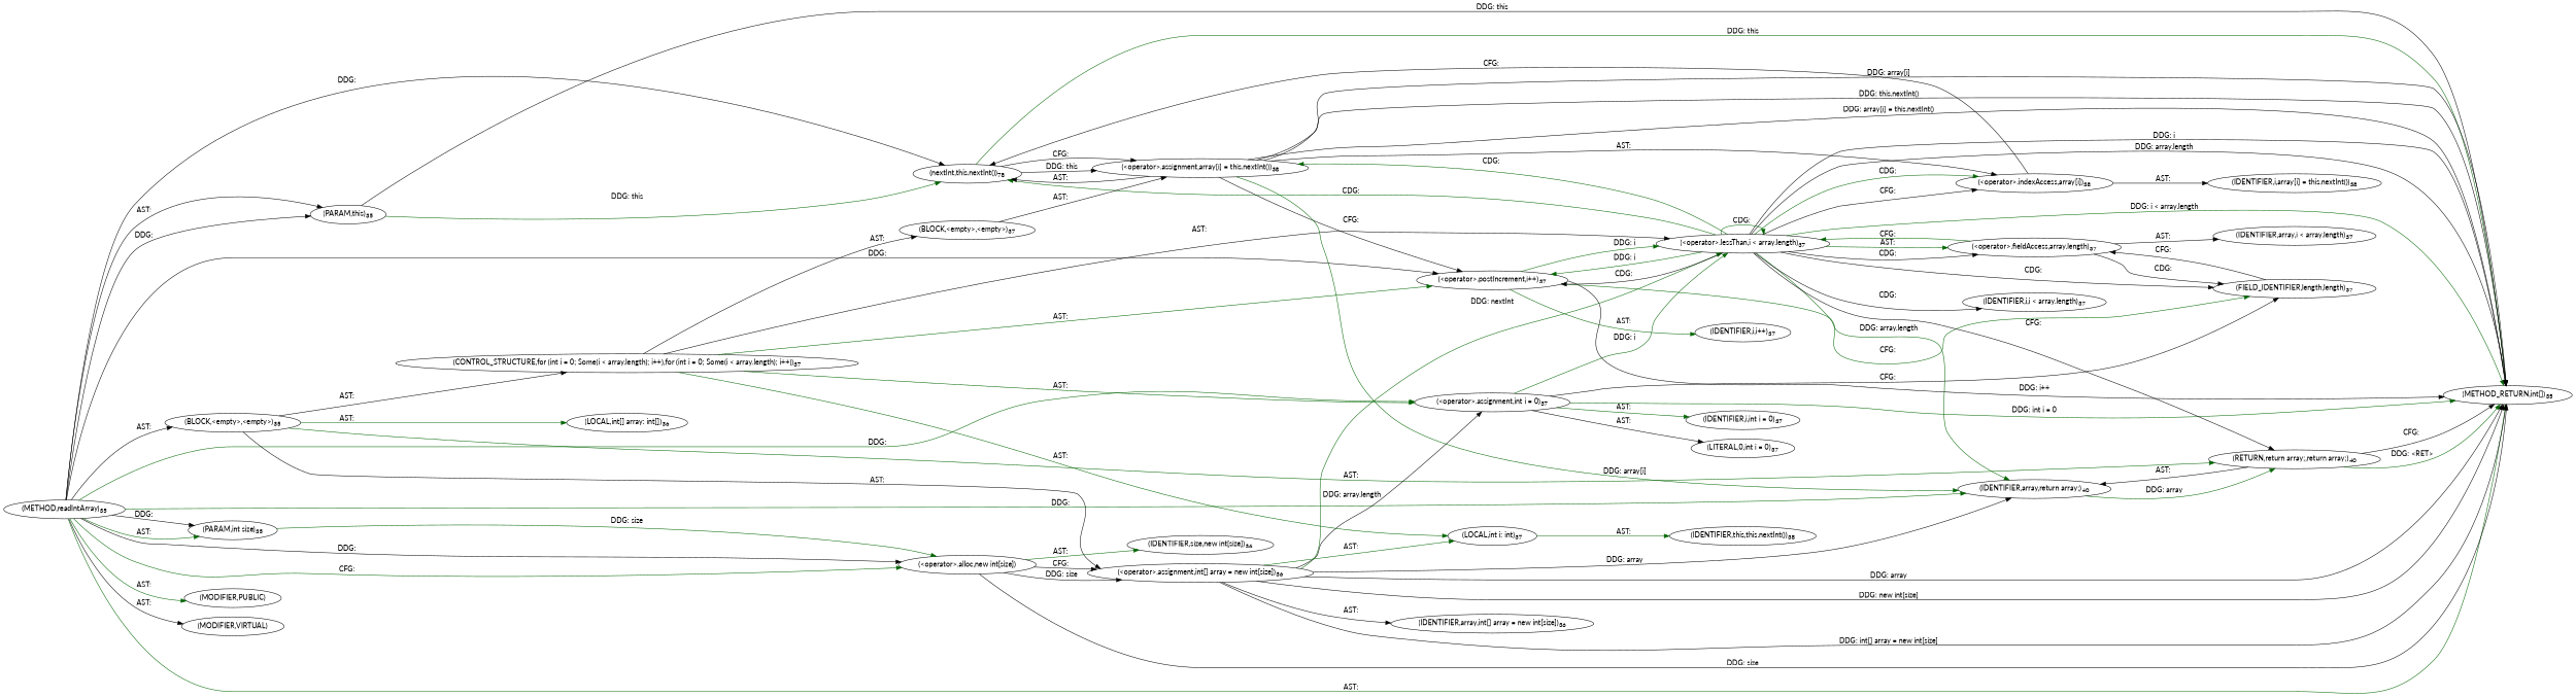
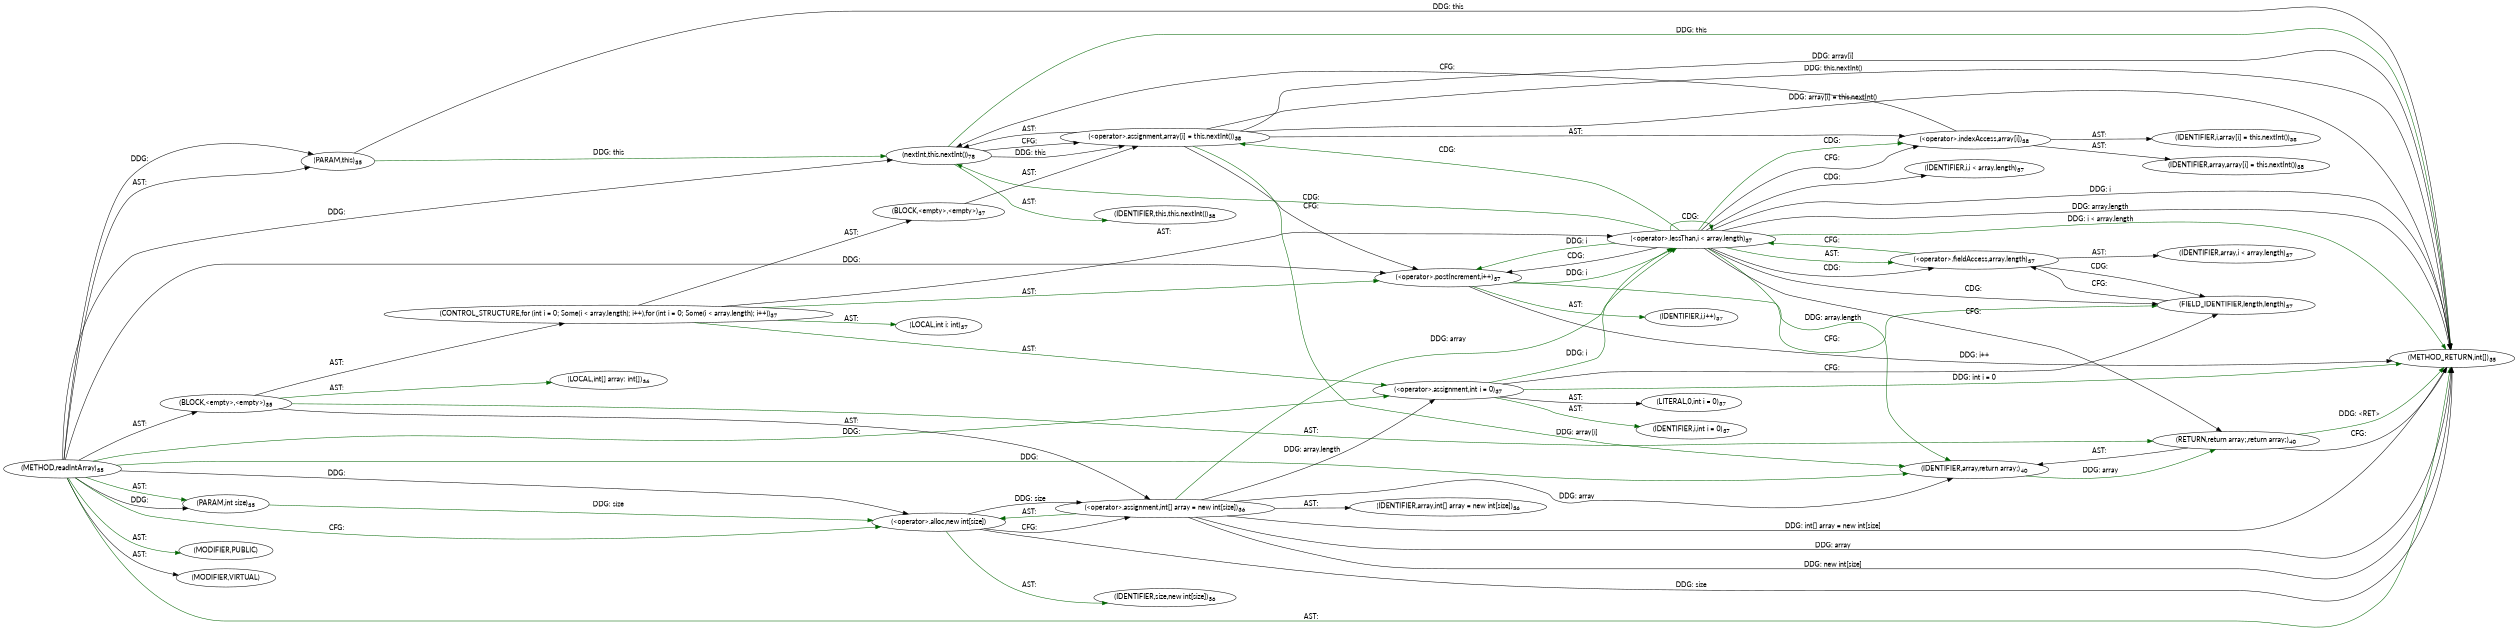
  digraph {
    fontname=Lato
    rankdir=LR
    node [fontname=Lato]
    edge [color=black fontname=Lato]
    n1 [label=<(METHOD,readIntArray)<SUB>35</SUB>>]
    n2 [label=<(PARAM,this)<SUB>35</SUB>>]
    n3 [label=<(PARAM,int size)<SUB>35</SUB>>]
    n4 [label=<(BLOCK,&lt;empty&gt;,&lt;empty&gt;)<SUB>35</SUB>>]
    n5 [label=<(&lt;operator&gt;.alloc,new int[size])>]
    n6 [label=<(&lt;operator&gt;.assignment,int i = 0)<SUB>37</SUB>>]
    n7 [label=<(&lt;operator&gt;.postIncrement,i++)<SUB>37</SUB>>]
    n8 [label=<(nextInt,this.nextInt())<SUB>78</SUB>>]
    n9 [label=<(IDENTIFIER,array,return array;)<SUB>40</SUB>>]
    n10 [label=<(MODIFIER,PUBLIC)>]
    n11 [label=<(MODIFIER,VIRTUAL)>]
    n12 [label=<(METHOD_RETURN,int[])<SUB>35</SUB>>]
    n13 [label=<(LOCAL,int[] array: int[])<SUB>36</SUB>>]
    n14 [label=<(&lt;operator&gt;.assignment,int[] array = new int[size])<SUB>36</SUB>>]
    n15 [label=<(CONTROL_STRUCTURE,for (int i = 0; Some(i &lt; array.length); i++),for (int i = 0; Some(i &lt; array.length); i++))<SUB>37</SUB>>]
    n16 [label=<(RETURN,return array;,return array;)<SUB>40</SUB>>]
    n17 [label=<(IDENTIFIER,size,new int[size])<SUB>36</SUB>>]
    n18 [label=<(&lt;operator&gt;.lessThan,i &lt; array.length)<SUB>37</SUB>>]
    n19 [label=<(IDENTIFIER,i,int i = 0)<SUB>37</SUB>>]
    n20 [label=<(LITERAL,0,int i = 0)<SUB>37</SUB>>]
    n21 [label=<(FIELD_IDENTIFIER,length,length)<SUB>37</SUB>>]
    n22 [label=<(IDENTIFIER,i,i &lt; array.length)<SUB>37</SUB>>]
    n23 [label=<(&lt;operator&gt;.fieldAccess,array.length)<SUB>37</SUB>>]
    n24 [label=<(&lt;operator&gt;.assignment,array[i] = this.nextInt())<SUB>38</SUB>>]
    n25 [label=<(&lt;operator&gt;.indexAccess,array[i])<SUB>38</SUB>>]
    n26 [label=<(IDENTIFIER,i,i++)<SUB>37</SUB>>]
    n27 [label=<(IDENTIFIER,this,this.nextInt())<SUB>38</SUB>>]
    n28 [label=<(IDENTIFIER,array,int[] array = new int[size])<SUB>36</SUB>>]
    n29 [label=<(LOCAL,int i: int)<SUB>37</SUB>>]
    n30 [label=<(BLOCK,&lt;empty&gt;,&lt;empty&gt;)<SUB>37</SUB>>]
    n31 [label=<(IDENTIFIER,array,i &lt; array.length)<SUB>37</SUB>>]
+   n32 [label=<(IDENTIFIER,array,array[i] = this.nextInt())<SUB>38</SUB>>]
    n33 [label=<(IDENTIFIER,i,array[i] = this.nextInt())<SUB>38</SUB>>]
    n1 -> n2 [label="AST: "]
    n1 -> n2 [label="DDG: "]
    n1 -> n3 [color=darkgreen label="AST: "]
    n1 -> n3 [label="DDG: "]
    n1 -> n4 [label="AST: "]
    n1 -> n5 [color=darkgreen label="CFG: "]
    n1 -> n5 [label="DDG: "]
    n1 -> n6 [color=darkgreen label="DDG: "]
    n1 -> n7 [label="DDG: "]
    n1 -> n8 [label="DDG: "]
    n1 -> n9 [color=darkgreen label="DDG: "]
    n1 -> n10 [color=darkgreen label="AST: "]
    n1 -> n11 [label="AST: "]
    n1 -> n12 [color=darkgreen label="AST: "]
    n2 -> n8 [color=darkgreen label="DDG: this"]
    n2 -> n12 [label="DDG: this"]
    n3 -> n5 [color=darkgreen label="DDG: size"]
    n4 -> n13 [color=darkgreen label="AST: "]
    n4 -> n14 [label="AST: "]
    n4 -> n15 [label="AST: "]
    n4 -> n16 [color=darkgreen label="AST: "]
    n5 -> n12 [label="DDG: size"]
    n5 -> n14 [label="CFG: "]
    n5 -> n14 [label="DDG: size"]
    n5 -> n17 [color=darkgreen label="AST: "]
    n6 -> n12 [color=darkgreen label="DDG: int i = 0"]
    n6 -> n18 [color=darkgreen label="DDG: i"]
    n6 -> n19 [color=darkgreen label="AST: "]
    n6 -> n20 [label="AST: "]
    n6 -> n21 [label="CFG: "]
    n7 -> n12 [label="DDG: i++"]
    n7 -> n18 [color=darkgreen label="DDG: i"]
    n7 -> n21 [color=darkgreen label="CFG: "]
    n7 -> n26 [color=darkgreen label="AST: "]
    n8 -> n12 [color=darkgreen label="DDG: this"]
    n8 -> n24 [label="CFG: "]
    n8 -> n24 [label="DDG: this"]
-   n29 -> n27 [color=darkgreen label="AST: "]
+   n8 -> n27 [color=darkgreen label="AST: "]
    n9 -> n16 [color=darkgreen label="DDG: array"]
-   n14 -> n29 [color=darkgreen label="AST: "]
+   n14 -> n5 [color=darkgreen label="AST: "]
    n14 -> n6 [label="DDG: array.length"]
    n14 -> n9 [label="DDG: array"]
    n14 -> n12 [label="DDG: array"]
    n14 -> n12 [label="DDG: new int[size]"]
    n14 -> n12 [label="DDG: int[] array = new int[size]"]
-   n14 -> n18 [color=darkgreen label="DDG: nextInt"]
+   n14 -> n18 [color=darkgreen label="DDG: array"]
    n14 -> n28 [label="AST: "]
    n15 -> n6 [color=darkgreen label="AST: "]
    n15 -> n7 [color=darkgreen label="AST: "]
    n15 -> n18 [label="AST: "]
    n15 -> n29 [color=darkgreen label="AST: "]
    n15 -> n30 [label="AST: "]
    n16 -> n9 [label="AST: "]
    n16 -> n12 [label="CFG: "]
    n16 -> n12 [color=darkgreen label="DDG: &lt;RET&gt;"]
    n18 -> n7 [color=darkgreen label="DDG: i"]
    n18 -> n7 [label="CDG: "]
    n18 -> n8 [color=darkgreen label="CDG: "]
    n18 -> n9 [color=darkgreen label="DDG: array.length"]
    n18 -> n12 [label="DDG: i"]
    n18 -> n12 [label="DDG: array.length"]
    n18 -> n12 [color=darkgreen label="DDG: i &lt; array.length"]
    n18 -> n16 [label="CFG: "]
    n18 -> n18 [color=darkgreen label="CDG: "]
    n18 -> n21 [label="CDG: "]
    n18 -> n22 [label="CDG: "]
    n18 -> n23 [color=darkgreen label="AST: "]
    n18 -> n23 [label="CDG: "]
    n18 -> n24 [color=darkgreen label="CDG: "]
    n18 -> n25 [label="CFG: "]
    n18 -> n25 [color=darkgreen label="CDG: "]
    n21 -> n23 [label="CFG: "]
    n23 -> n18 [color=darkgreen label="CFG: "]
    n23 -> n21 [label="CDG: "]
    n23 -> n31 [label="AST: "]
    n24 -> n7 [label="CFG: "]
    n24 -> n8 [label="AST: "]
    n24 -> n9 [color=darkgreen label="DDG: array[i]"]
    n24 -> n12 [label="DDG: array[i]"]
    n24 -> n12 [label="DDG: this.nextInt()"]
    n24 -> n12 [label="DDG: array[i] = this.nextInt()"]
    n24 -> n25 [label="AST: "]
    n25 -> n8 [label="CFG: "]
+   n25 -> n32 [label="AST: "]
    n25 -> n33 [label="AST: "]
    n30 -> n24 [label="AST: "]
  }
